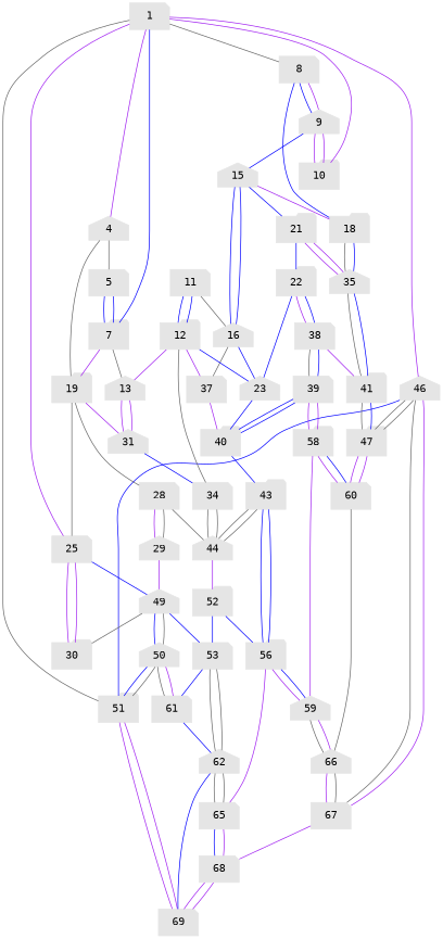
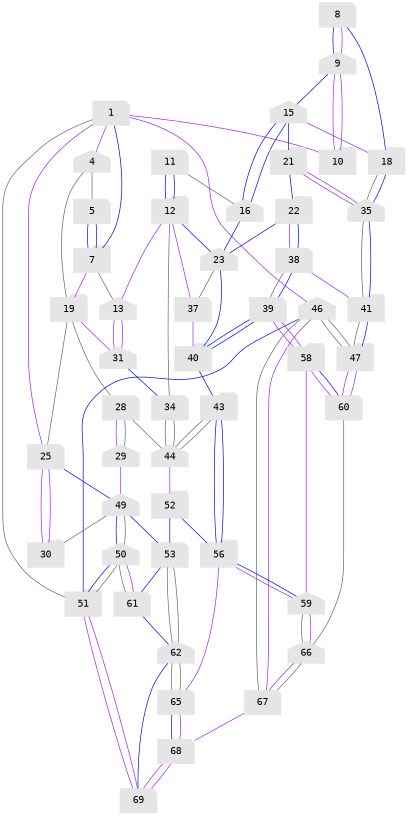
  graph {
    fontname="DejaVu Sans Mono"
    node [color=gray90 fontname="DejaVu Sans Mono" shape=note style=filled]
    edge [color=purple fontname="DejaVu Sans Mono"]
    1 [super="+6+2"]
    4 [shape=house]
    7 [shape=folder super="+14"]
    8
    10 [shape=folder]
    25 [super="+26"]
    46 [shape=house]
    51 [shape=folder]
    5
    19 [shape=folder super="+20+27"]
    13 [shape=house]
    9 [shape=house]
    18 [shape=folder]
    30 [shape=folder]
    49 [shape=house super="+55"]
    47 [shape=folder]
    67
    69
    31 [shape=house]
    28
    15 [shape=house super="+17"]
    35 [shape=house]
    16 [shape=house]
    21 [shape=folder]
    12 [shape=folder super="+32"]
    11
    23 [shape=house super="+36+24"]
    34
    37
    40 [shape=folder super="+42"]
    44 [shape=house super="+45"]
    22 [shape=folder]
    41 [shape=folder]
    29 [shape=house]
    38
    39
    43 [shape=folder]
    50 [shape=house]
    53 [super="+54"]
    52 [shape=folder]
    58 [shape=folder]
    60
    59 [shape=house]
    56 [shape=folder super="+57"]
    65
    68
    66 [shape=house]
    61
    62 [shape=house super="+63"]
    1 -- 4
    1 -- 7 [color=blue]
-   1 -- 8 [color=gray40]
    1 -- 10
    1 -- 25
    1 -- 46
    1 -- 51 [color=gray40]
    4 -- 5 [color=gray40]
    4 -- 19 [color=gray40]
    7 -- 19
    7 -- 13 [color=gray40]
    8 -- 9 [color=blue]
    8 -- 9
    8 -- 18 [color=blue]
    25 -- 30 [weight=2]
    25 -- 30
    25 -- 49 [color=blue]
    46 -- 51 [color=blue]
    46 -- 47 [color=gray40]
    46 -- 47 [color=gray40]
    46 -- 67 [color=gray40]
    46 -- 67
    51 -- 69
    51 -- 69
    5 -- 7 [color=blue]
    5 -- 7 [color=blue]
    19 -- 25 [color=gray40]
    19 -- 31
    19 -- 28 [color=gray40]
    13 -- 31
    13 -- 31
    9 -- 10
    9 -- 10
    9 -- 15 [color=blue]
    18 -- 35 [color=gray40]
    18 -- 35 [color=blue]
    49 -- 30 [color=gray40]
    49 -- 50 [color=blue]
    49 -- 50 [color=gray40]
    49 -- 53 [color=blue]
    47 -- 60
    47 -- 60
    67 -- 68
    31 -- 34 [color=blue]
    28 -- 44 [color=gray40]
    28 -- 29
    28 -- 29 [color=gray40]
    15 -- 18
    15 -- 16 [color=blue]
    15 -- 16 [color=blue]
    15 -- 21 [color=blue]
    35 -- 41 [color=gray40]
    35 -- 41 [color=blue]
    16 -- 23 [color=blue]
    21 -- 35
    21 -- 35
    21 -- 22 [color=blue]
    12 -- 13
    12 -- 23 [color=blue]
    12 -- 34 [color=gray40]
    12 -- 37
    11 -- 16 [color=gray40]
    11 -- 12 [color=blue]
    11 -- 12 [color=blue]
-   16 -- 37 [color=gray40]
+   23 -- 37 [color=gray40]
    23 -- 40 [color=blue]
    34 -- 44 [color=gray40]
    34 -- 44 [color=gray40]
    37 -- 40
    40 -- 43 [color=blue]
    44 -- 52
    22 -- 23 [color=blue]
    22 -- 38
    22 -- 38 [color=blue]
    41 -- 47 [color=gray40]
    41 -- 47 [color=blue]
    29 -- 49
    38 -- 41
    38 -- 39 [color=gray40]
    38 -- 39 [color=blue]
    39 -- 40 [color=blue]
    39 -- 40 [color=blue]
    39 -- 58
    39 -- 58
    43 -- 44 [color=gray40]
    43 -- 44 [color=gray40]
    43 -- 56 [color=blue]
    43 -- 56 [color=blue]
    50 -- 51 [color=blue]
    50 -- 51 [color=gray40]
    50 -- 61 [color=gray40]
    50 -- 61
    53 -- 61 [color=blue]
    53 -- 62 [color=gray40]
    53 -- 62 [color=gray40]
    52 -- 53 [color=blue]
    52 -- 56 [color=blue]
    58 -- 60
    58 -- 60 [color=blue]
    58 -- 59
    60 -- 66 [color=gray40]
    59 -- 66 [color=gray40]
    59 -- 66
    56 -- 59
    56 -- 59 [color=blue]
    56 -- 65
    65 -- 68 [color=blue]
    65 -- 68
    68 -- 69
    68 -- 69
    66 -- 67
    66 -- 67 [color=gray40]
    61 -- 62 [color=blue]
    62 -- 69 [color=blue]
    62 -- 65 [color=gray40]
    62 -- 65 [color=gray40]
  }
